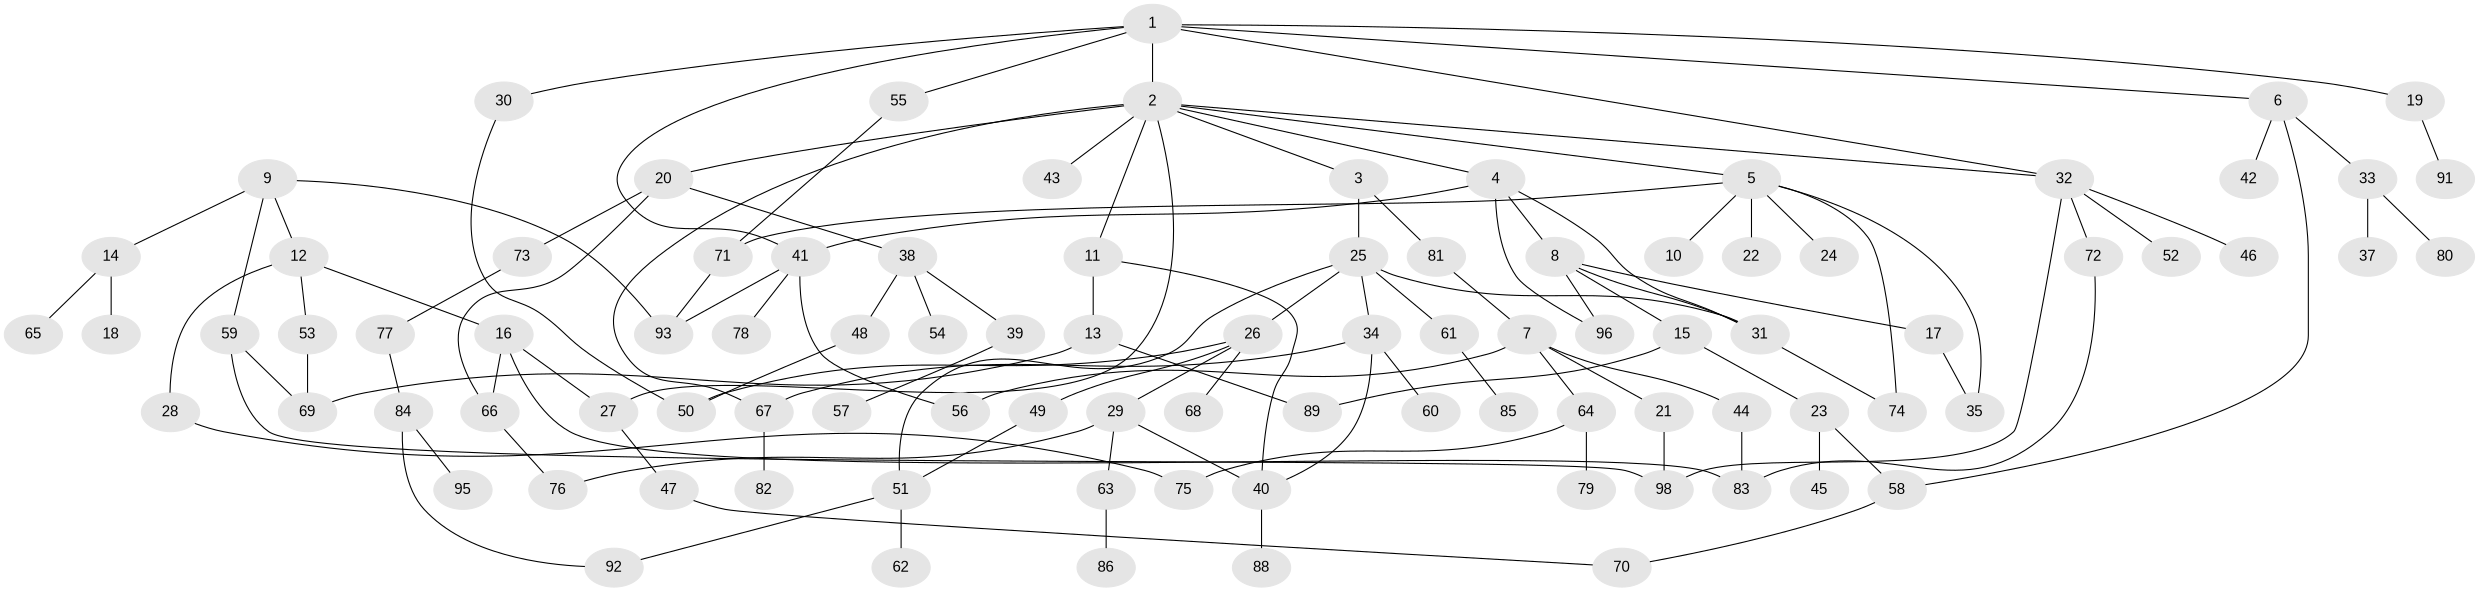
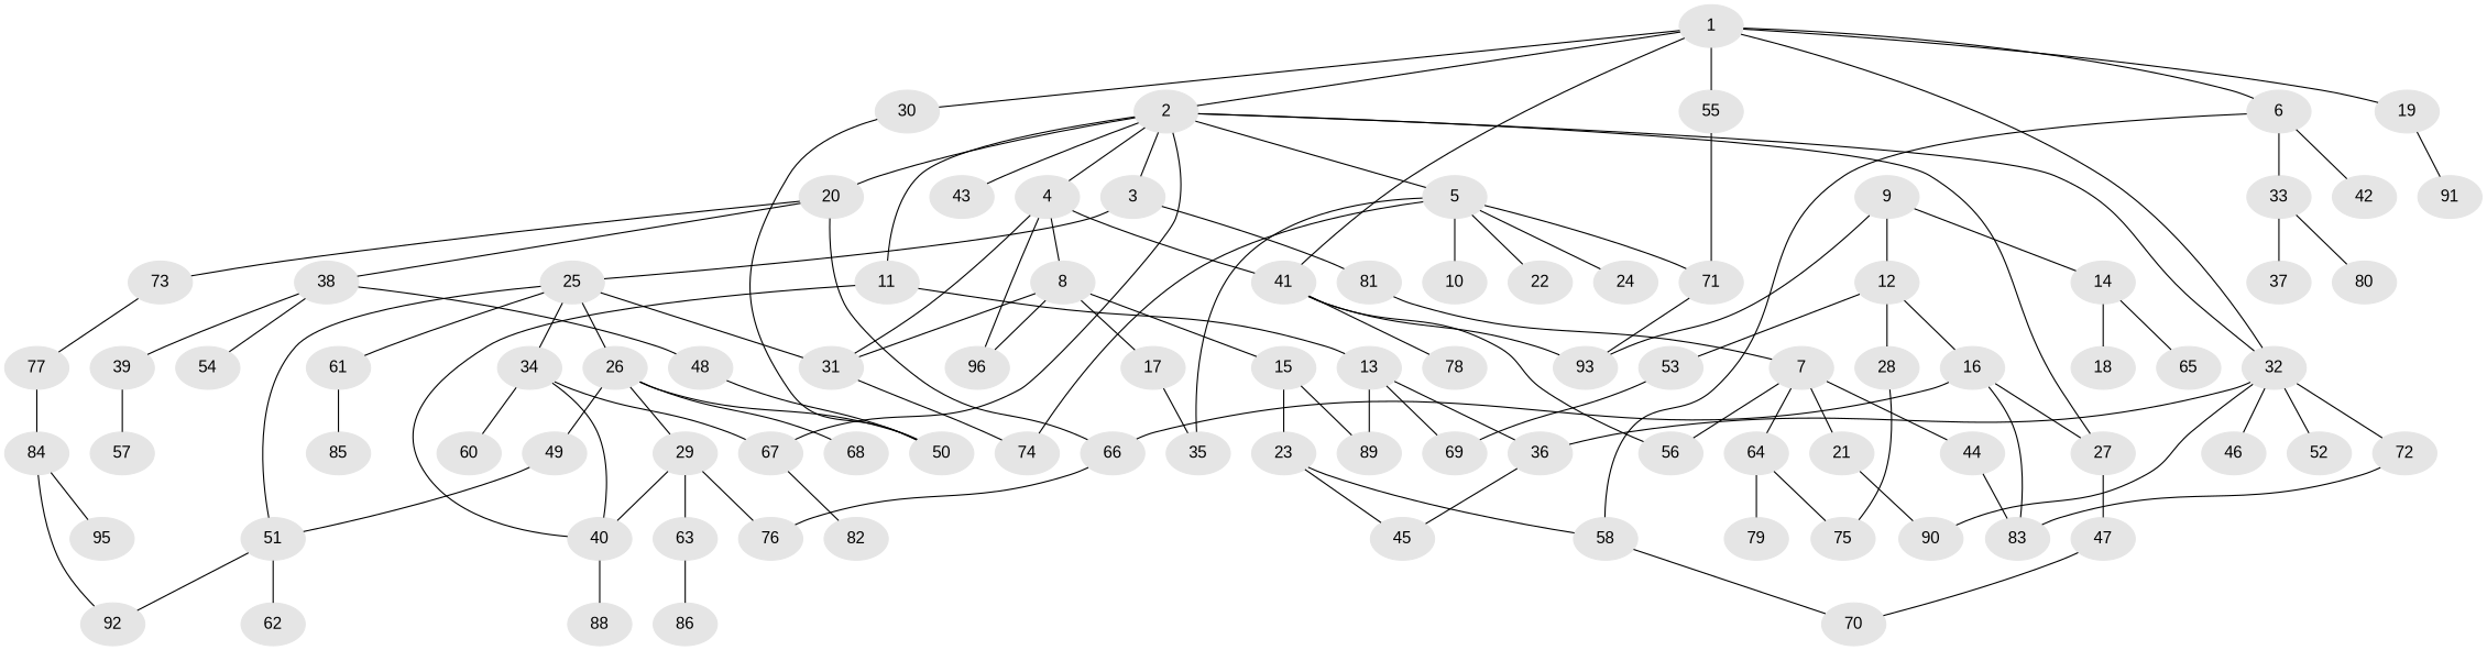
  graph {
    fontname="Liberation Sans"
    node [color=gray90 fontname="Liberation Sans" style=filled]
    edge [fontname="Liberation Sans"]
    1
    2
    6
    19
    30
    32
    41
    55
    3
    4
    5
    11
    20
    27
    43
    67
    33
    42
    58
    91
    50
-   90 [label=98]
+   36
+   90
    46
    52
    72
    56
    93
    78
    71
    25
    81
    8
    31
    n35 [label=96]
    10
    22
    24
    35
    74
    13
    40
    66
    38
    73
    47
    82
    7
    21
    44
    64
    26
    34
    51
    61
    15
    17
    37
    80
    70
    83
    75
    79
    9
    12
    14
-   59
    89
    23
    16
    28
    53
    18
    65
    69
    88
    45
    76
    39
    48
    54
    77
    29
    49
    68
    60
    62
    92
    85
    63
    86
    57
    84
    95
    1 -- 2
    1 -- 6
    1 -- 19
    1 -- 30
    1 -- 32
    1 -- 41
    1 -- 55
    2 -- 32
    2 -- 3
    2 -- 4
    2 -- 5
    2 -- 11
    2 -- 20
    2 -- 27
    2 -- 43
    2 -- 67
    6 -- 33
    6 -- 42
    6 -- 58
    19 -- 91
    30 -- 50
+   32 -- 36
    32 -- 90
    32 -- 46
    32 -- 52
    32 -- 72
    41 -- 56
    41 -- 93
    41 -- 78
    55 -- 71
    3 -- 25
    3 -- 81
    4 -- 41
    4 -- 8
    4 -- 31
    4 -- n35
    5 -- 71
    5 -- 10
    5 -- 22
    5 -- 24
    5 -- 35
    5 -- 74
    11 -- 13
    11 -- 40
    20 -- 66
    20 -- 38
    20 -- 73
    27 -- 47
    67 -- 82
    33 -- 37
    33 -- 80
    58 -- 70
+   36 -- 45
    72 -- 83
    71 -- 93
    25 -- 31
    25 -- 26
    25 -- 34
    25 -- 51
    25 -- 61
    81 -- 7
    8 -- 31
    8 -- n35
    8 -- 15
    8 -- 17
    31 -- 74
+   13 -- 36
    13 -- 89
    13 -- 69
    40 -- 88
    66 -- 76
    38 -- 39
    38 -- 48
    38 -- 54
    73 -- 77
    47 -- 70
    7 -- 56
    7 -- 21
    7 -- 44
    7 -- 64
    21 -- 90
    44 -- 83
    64 -- 75
    64 -- 79
    26 -- 50
    26 -- 29
    26 -- 49
    26 -- 68
    34 -- 67
    34 -- 40
    34 -- 60
    51 -- 62
    51 -- 92
    61 -- 85
    15 -- 89
    15 -- 23
    17 -- 35
    9 -- 93
    9 -- 12
    9 -- 14
-   9 -- 59
    12 -- 16
    12 -- 28
    12 -- 53
    14 -- 18
    14 -- 65
-   59 -- 90
-   59 -- 69
    23 -- 58
    23 -- 45
    16 -- 27
    16 -- 66
    16 -- 83
    28 -- 75
    53 -- 69
    39 -- 57
    48 -- 50
    77 -- 84
    29 -- 40
    29 -- 76
    29 -- 63
    49 -- 51
    63 -- 86
    84 -- 92
    84 -- 95
  }
